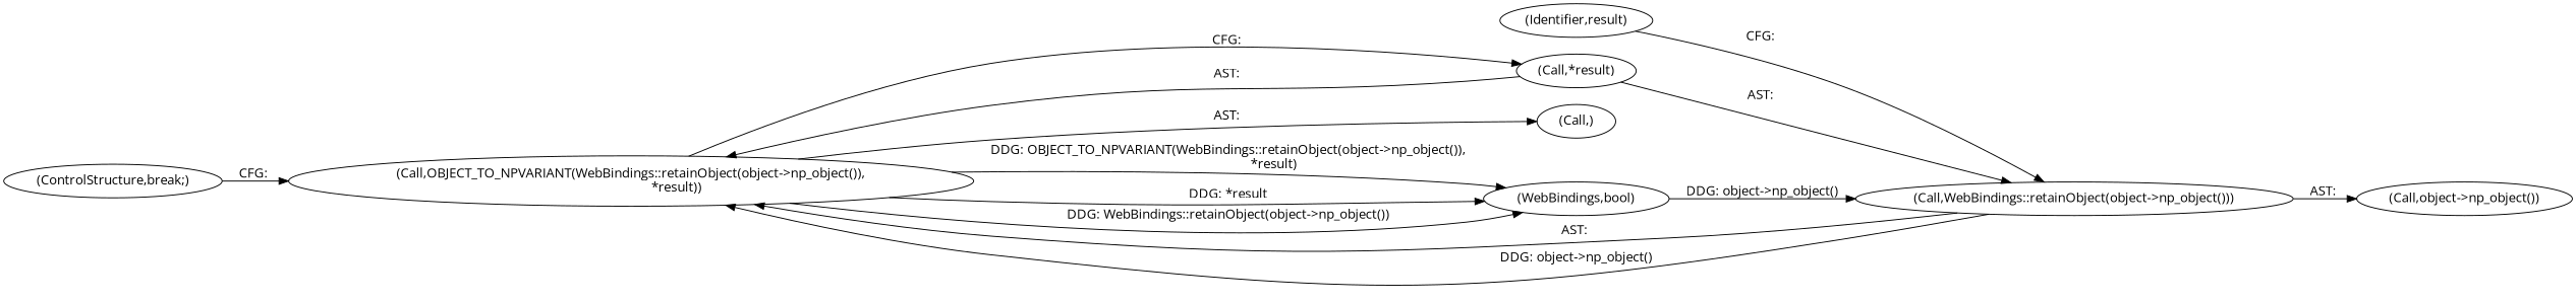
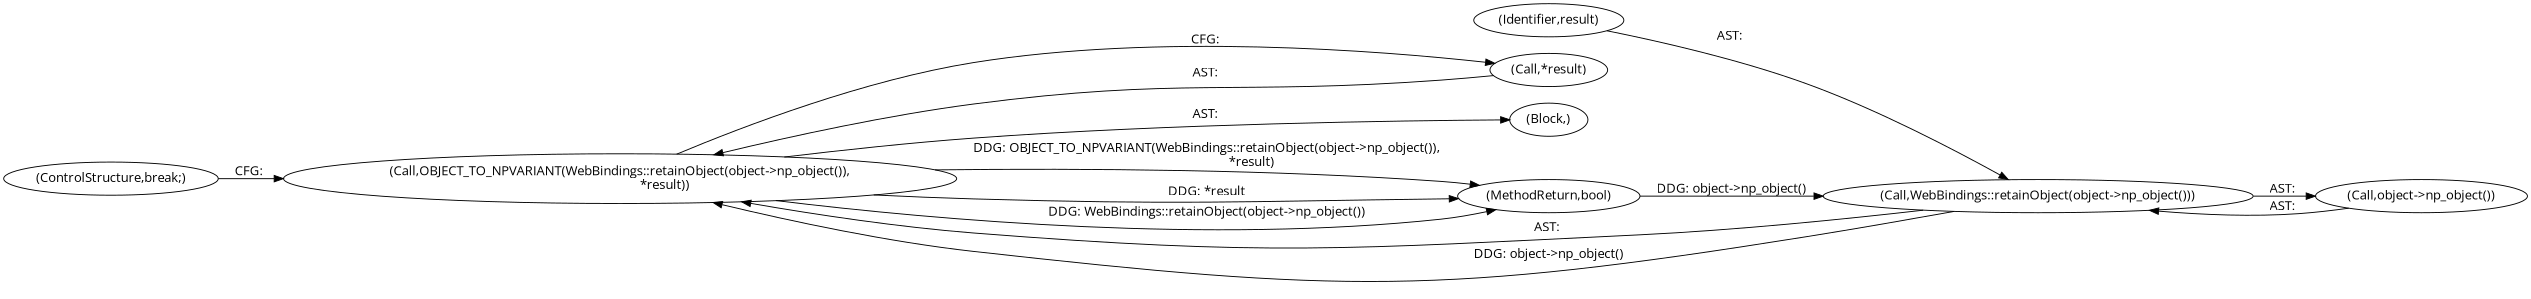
  digraph {
    fontname="Open Sans"
    rankdir=LR
    node [fontname="Open Sans"]
    edge [fontname="Open Sans"]
    n1 [label="(Call,OBJECT_TO_NPVARIANT(WebBindings::retainObject(object->np_object()),\n                          *result))"]
    n2 [label="(Call,*result)"]
-   n3 [label="(Call,)"]
-   n4 [label="(WebBindings,bool)"]
+   n3 [label="(Block,)"]
+   n4 [label="(MethodReturn,bool)"]
    n5 [label="(Call,WebBindings::retainObject(object->np_object()))"]
    n6 [label="(Call,object->np_object())"]
    n7 [label="(ControlStructure,break;)"]
    n8 [label="(Identifier,result)"]
    n1 -> n2 [label="CFG: "]
    n1 -> n3 [label="AST: "]
    n1 -> n4 [label="DDG: OBJECT_TO_NPVARIANT(WebBindings::retainObject(object->np_object()),\n                          *result)"]
    n1 -> n4 [label="DDG: *result"]
    n1 -> n4 [label="DDG: WebBindings::retainObject(object->np_object())"]
    n2 -> n1 [label="AST: "]
    n4 -> n5 [label="DDG: object->np_object()"]
    n5 -> n1 [label="AST: "]
    n5 -> n1 [label="DDG: object->np_object()"]
    n5 -> n6 [label="AST: "]
-   n2 -> n5 [label="AST: "]
+   n6 -> n5 [label="AST: "]
    n7 -> n1 [label="CFG: "]
-   n8 -> n5 [label="CFG: "]
+   n8 -> n5 [label="AST: "]
  }
